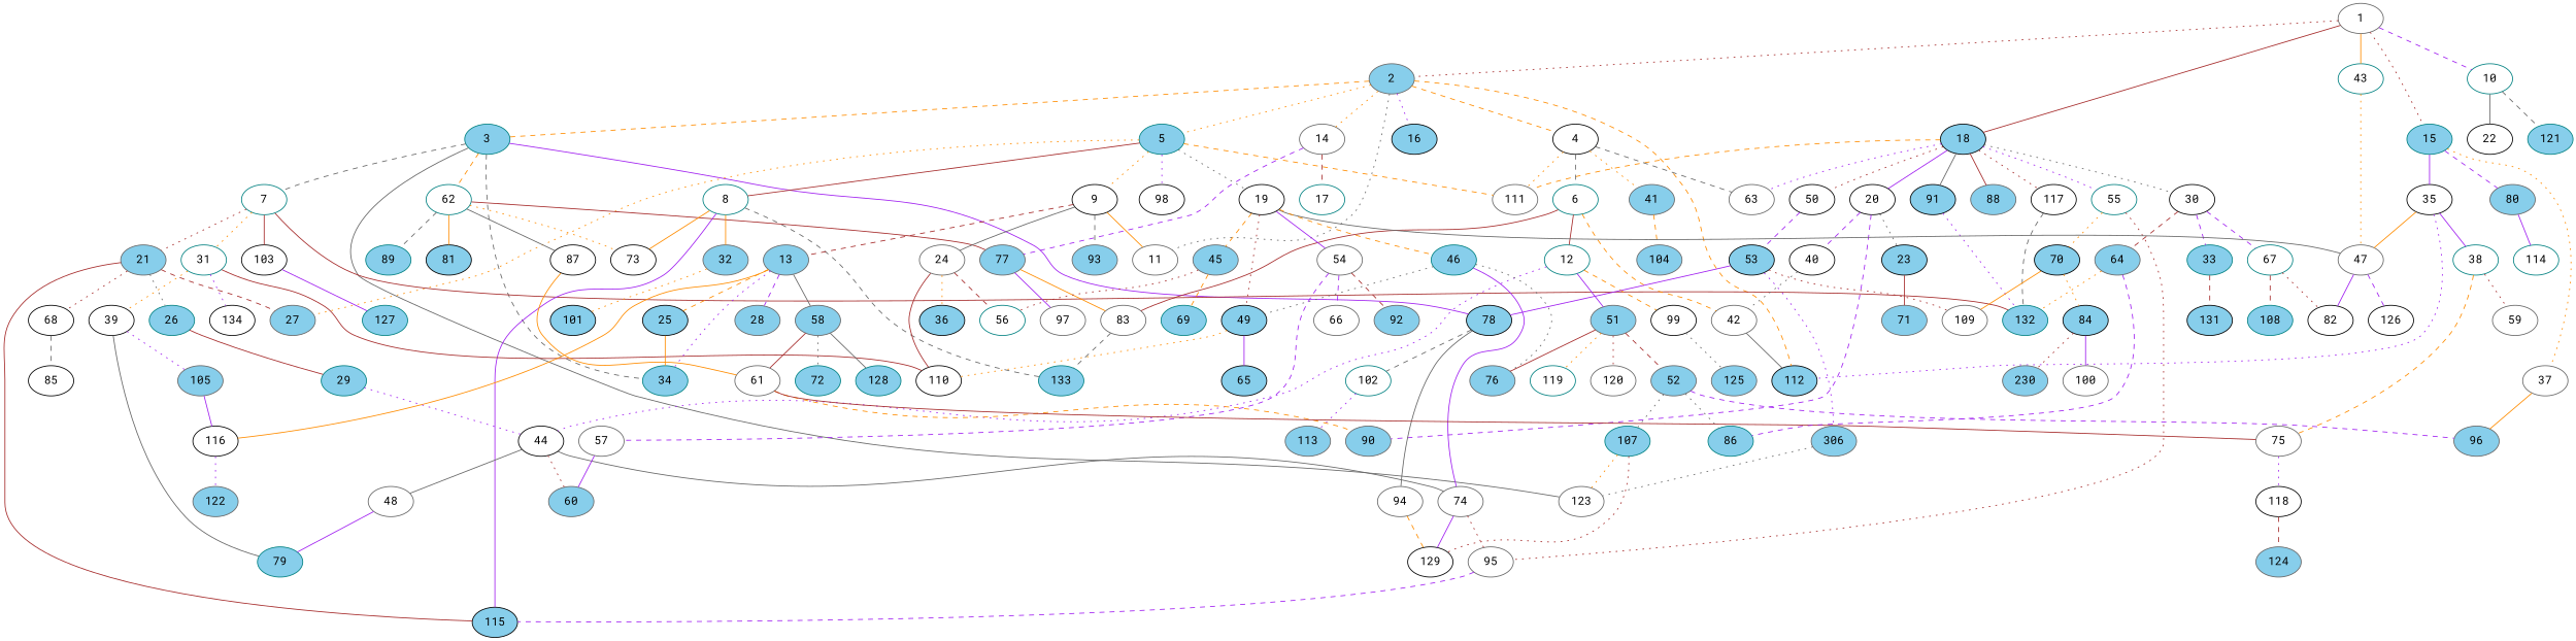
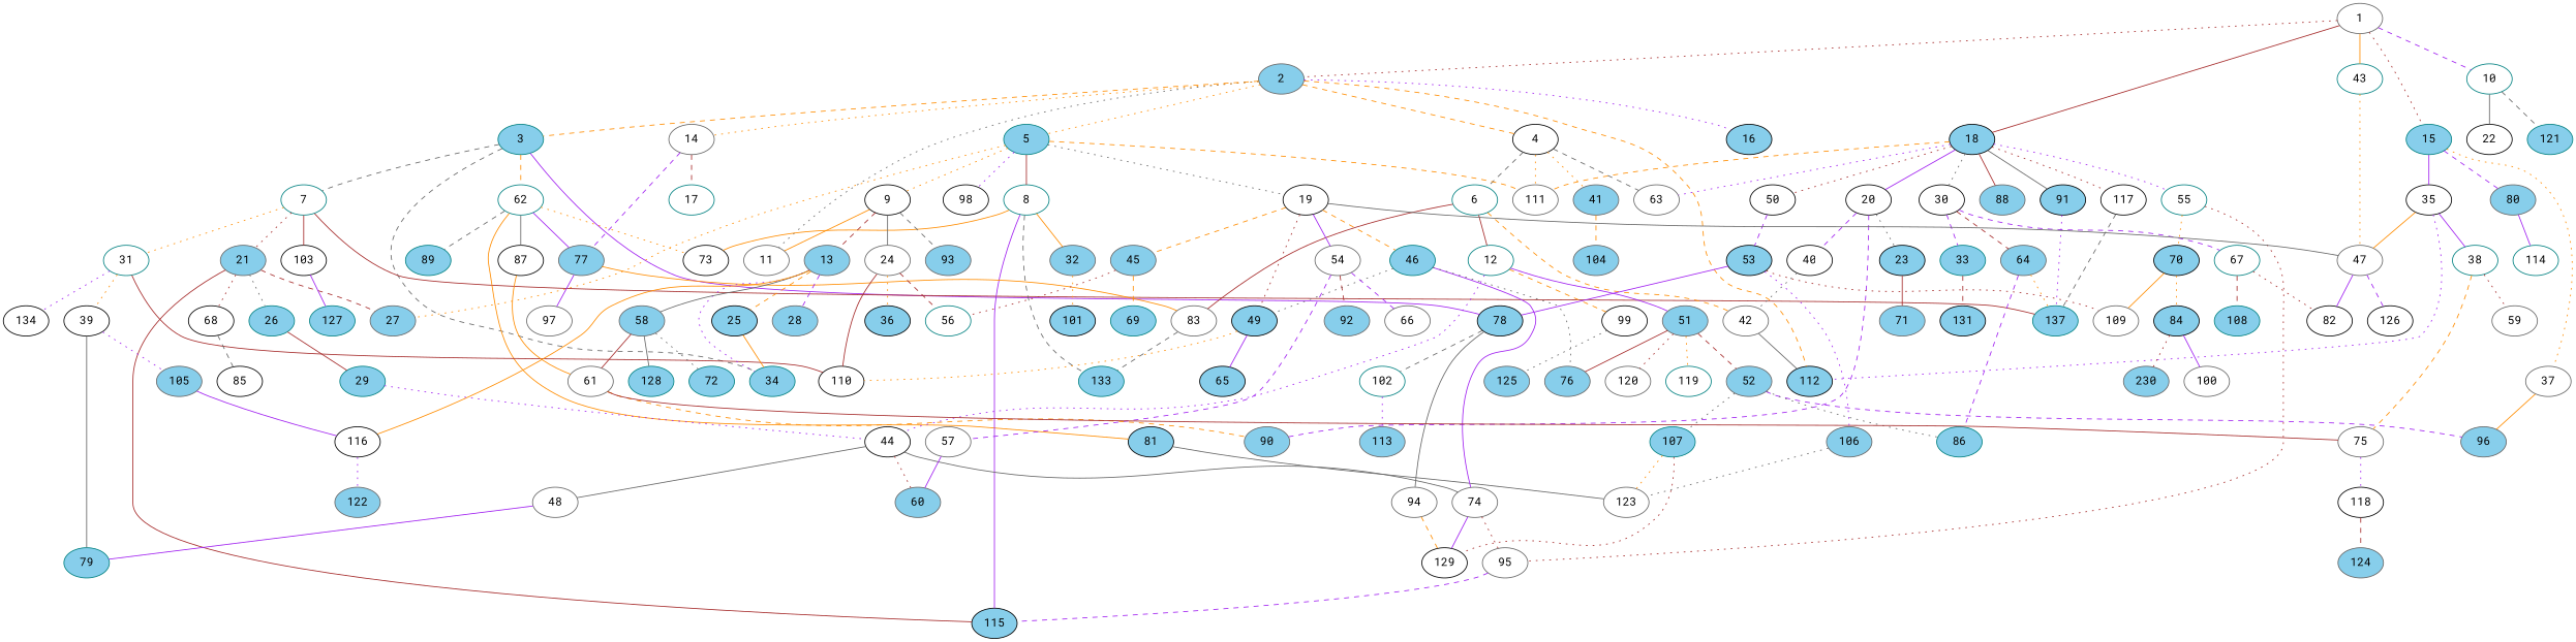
  graph {
    fontname="Roboto Mono"
    node [color=gray40 fillcolor=white fontname="Roboto Mono" style=filled]
    edge [color=purple fontname="Roboto Mono" style=dotted]
    1
    2 [fillcolor=skyblue]
    10 [color=teal]
    15 [color=teal fillcolor=skyblue]
    18 [color=black fillcolor=skyblue]
    43 [color=teal]
    3 [color=teal fillcolor=skyblue]
    4 [color=black]
    5 [color=teal fillcolor=skyblue]
    11
    14
    16 [color=black fillcolor=skyblue]
    112 [color=black fillcolor=skyblue]
    22 [color=black]
    121 [color=teal fillcolor=skyblue]
    35 [color=black]
    37
    80 [fillcolor=skyblue]
    63
    111
    20 [color=black]
    30 [color=black]
    50 [color=black]
    55 [color=teal]
    88 [fillcolor=skyblue]
    91 [color=black fillcolor=skyblue]
    117 [color=black]
    47
    7 [color=teal]
    34 [color=teal fillcolor=skyblue]
    62 [color=teal]
    78 [color=black fillcolor=skyblue]
    123
    6 [color=teal]
    41 [fillcolor=skyblue]
    8 [color=teal]
    9 [color=black]
    19 [color=black]
    27 [fillcolor=skyblue]
    98 [color=black]
    17 [color=teal]
    77 [fillcolor=skyblue]
    21 [fillcolor=skyblue]
    31 [color=teal]
    103 [color=black]
-   132 [color=teal fillcolor=skyblue]
+   132 [color=teal fillcolor=skyblue label=137]
    73 [color=black]
    81 [color=black fillcolor=skyblue]
    87 [color=black]
    89 [color=teal fillcolor=skyblue]
    94
    102 [color=teal]
    12 [color=teal]
    42
    83
    104 [fillcolor=skyblue]
    32 [fillcolor=skyblue]
    115 [color=black fillcolor=skyblue]
    133 [color=teal fillcolor=skyblue]
    13 [fillcolor=skyblue]
    24
    93 [fillcolor=skyblue]
    45 [fillcolor=skyblue]
    46 [color=teal fillcolor=skyblue]
    49 [color=black fillcolor=skyblue]
    54
    44 [color=black]
    51 [fillcolor=skyblue]
    99 [color=black]
    26 [color=teal fillcolor=skyblue]
    68 [color=black]
    110 [color=black]
    39 [color=black]
    134 [color=black]
    127 [color=teal fillcolor=skyblue]
    101 [color=black fillcolor=skyblue]
    25 [color=black fillcolor=skyblue]
    28 [fillcolor=skyblue]
    58 [fillcolor=skyblue]
    116 [color=black]
    36 [color=black fillcolor=skyblue]
    56 [color=teal]
    48
    60 [fillcolor=skyblue]
    74
    76 [fillcolor=skyblue]
    52 [fillcolor=skyblue]
    119 [color=teal]
    120
    125 [fillcolor=skyblue]
    61
    72 [color=teal fillcolor=skyblue]
    128 [color=teal fillcolor=skyblue]
    122 [fillcolor=skyblue]
    97
    38 [color=teal]
    96 [fillcolor=skyblue]
    114 [color=teal]
    23 [color=black fillcolor=skyblue]
    40 [color=black]
    90 [fillcolor=skyblue]
    33 [color=teal fillcolor=skyblue]
    64 [fillcolor=skyblue]
    67 [color=teal]
    53 [color=black fillcolor=skyblue]
    70 [color=black fillcolor=skyblue]
    95
    69 [color=teal fillcolor=skyblue]
    82 [color=black]
    126 [color=black]
    65 [color=black fillcolor=skyblue]
    57
    66
    92 [fillcolor=skyblue]
    71 [fillcolor=skyblue]
    29 [color=teal fillcolor=skyblue]
    85 [color=black]
    131 [color=black fillcolor=skyblue]
    86 [color=teal fillcolor=skyblue]
    108 [color=teal fillcolor=skyblue]
    79 [color=teal fillcolor=skyblue]
    105 [fillcolor=skyblue]
    59
    75
    118 [color=black]
    129 [color=black]
-   106 [fillcolor=skyblue label=306]
+   106 [fillcolor=skyblue]
    109
    107 [color=teal fillcolor=skyblue]
    84 [color=black fillcolor=skyblue]
    100
    n132 [fillcolor=skyblue label=230]
    124 [fillcolor=skyblue]
    113 [fillcolor=skyblue]
    1 -- 2 [color=brown]
    1 -- 10 [style=dashed]
    1 -- 15 [color=brown]
    1 -- 18 [color=brown style=solid]
    1 -- 43 [color=darkorange style=solid]
    2 -- 3 [color=darkorange style=dashed]
    2 -- 4 [color=darkorange style=dashed]
    2 -- 5 [color=darkorange]
    2 -- 11 [color=gray40]
    2 -- 14 [color=darkorange]
    2 -- 16
    2 -- 112 [color=darkorange style=dashed]
    10 -- 22 [color=gray40 style=solid]
    10 -- 121 [color=gray40 style=dashed]
    15 -- 35 [style=solid]
    15 -- 37 [color=darkorange]
    15 -- 80 [style=dashed]
    18 -- 63
    18 -- 111 [color=darkorange style=dashed]
    18 -- 20 [style=solid]
    18 -- 30 [color=gray40]
    18 -- 50 [color=brown]
    18 -- 55
    18 -- 88 [color=brown style=solid]
    18 -- 91 [color=gray40 style=solid]
    18 -- 117 [color=brown]
    43 -- 47 [color=darkorange]
    3 -- 7 [color=gray40 style=dashed]
    3 -- 34 [color=gray40 style=dashed]
    3 -- 62 [color=darkorange style=dashed]
    3 -- 78 [style=solid]
-   3 -- 123 [color=gray40 style=solid]
+   81 -- 123 [color=gray40 style=solid]
    4 -- 63 [color=gray40 style=dashed]
    4 -- 111 [color=darkorange]
    4 -- 6 [color=gray40 style=dashed]
    4 -- 41 [color=darkorange]
    5 -- 111 [color=darkorange style=dashed]
    5 -- 8 [color=brown style=solid]
    5 -- 9 [color=darkorange]
    5 -- 19 [color=gray40]
    5 -- 27 [color=darkorange]
    5 -- 98
    14 -- 17 [color=brown style=dashed]
    14 -- 77 [style=dashed]
    35 -- 112
    35 -- 47 [color=darkorange style=solid]
    35 -- 38 [style=solid]
    37 -- 96 [color=darkorange style=solid]
    80 -- 114 [style=solid]
    20 -- 23 [color=gray40]
    20 -- 40 [style=dashed]
    20 -- 90 [style=dashed]
    30 -- 33 [style=dashed]
    30 -- 64 [color=brown style=dashed]
    30 -- 67 [style=dashed]
    50 -- 53 [style=dashed]
    55 -- 70 [color=darkorange]
    55 -- 95 [color=brown]
    91 -- 132
    117 -- 132 [color=gray40 style=dashed]
    47 -- 82 [style=solid]
    47 -- 126 [style=dashed]
    7 -- 21 [color=brown]
    7 -- 31 [color=darkorange]
    7 -- 103 [color=brown style=solid]
    7 -- 132 [color=brown style=solid]
-   62 -- 77 [color=brown style=solid]
+   62 -- 77 [style=solid]
    62 -- 73 [color=darkorange]
    62 -- 81 [color=darkorange style=solid]
    62 -- 87 [color=gray40 style=solid]
    62 -- 89 [color=gray40 style=dashed]
    78 -- 94 [color=gray40 style=solid]
    78 -- 102 [color=gray40 style=dashed]
    6 -- 12 [color=brown style=solid]
    6 -- 42 [color=darkorange style=dashed]
    6 -- 83 [color=brown style=solid]
    41 -- 104 [color=darkorange style=dashed]
    8 -- 73 [color=darkorange style=solid]
    8 -- 32 [color=darkorange style=solid]
    8 -- 115 [style=solid]
    8 -- 133 [color=gray40 style=dashed]
    9 -- 11 [color=darkorange style=solid]
    9 -- 13 [color=brown style=dashed]
    9 -- 24 [color=gray40 style=solid]
    9 -- 93 [color=gray40 style=dashed]
    19 -- 47 [color=gray40 style=solid]
    19 -- 45 [color=darkorange style=dashed]
    19 -- 46 [color=darkorange style=dashed]
    19 -- 49 [color=brown]
    19 -- 54 [style=solid]
    77 -- 83 [color=darkorange style=solid]
    77 -- 97 [style=solid]
    21 -- 27 [color=brown style=dashed]
    21 -- 115 [color=brown style=solid]
    21 -- 26 [color=gray40]
    21 -- 68 [color=brown]
    31 -- 110 [color=brown style=solid]
    31 -- 39 [color=darkorange]
    31 -- 134
    103 -- 127 [style=solid]
    87 -- 61 [color=darkorange style=solid]
    94 -- 129 [color=darkorange style=dashed]
    102 -- 113
    12 -- 44
    12 -- 51 [style=solid]
    12 -- 99 [color=darkorange style=dashed]
    42 -- 112 [color=gray40 style=solid]
    83 -- 133 [color=gray40 style=dashed]
    32 -- 101 [color=darkorange]
    13 -- 34
    13 -- 25 [color=darkorange style=dashed]
    13 -- 28 [style=dashed]
    13 -- 58 [color=gray40 style=solid]
    13 -- 116 [color=darkorange style=solid]
    24 -- 110 [color=brown style=solid]
    24 -- 36 [color=darkorange]
    24 -- 56 [color=brown style=dashed]
    45 -- 56 [color=brown]
    45 -- 69 [color=darkorange style=dashed]
    46 -- 49 [color=gray40]
    46 -- 74 [style=solid]
    46 -- 76 [color=gray40]
    49 -- 110 [color=darkorange]
    49 -- 65 [style=solid]
    54 -- 57 [style=dashed]
    54 -- 66 [style=dashed]
    54 -- 92 [color=brown style=dashed]
    44 -- 48 [color=gray40 style=solid]
    44 -- 60 [color=brown]
    44 -- 74 [color=gray40 style=solid]
    51 -- 76 [color=brown style=solid]
    51 -- 52 [color=brown style=dashed]
    51 -- 119 [color=darkorange]
    51 -- 120 [color=brown]
    99 -- 125 [color=gray40]
    26 -- 29 [color=brown style=solid]
    68 -- 85 [color=gray40 style=dashed]
    39 -- 79 [color=gray40 style=solid]
    39 -- 105
    25 -- 34 [color=darkorange style=solid]
    58 -- 61 [color=brown style=solid]
    58 -- 72 [color=gray40]
    58 -- 128 [color=gray40 style=solid]
    116 -- 122
    48 -- 79 [style=solid]
    74 -- 95 [color=brown]
    74 -- 129 [style=solid]
    52 -- 96 [style=dashed]
    52 -- 86 [color=gray40]
    52 -- 107 [color=gray40]
    61 -- 90 [color=darkorange style=dashed]
    61 -- 75 [color=brown style=solid]
    38 -- 59 [color=brown]
    38 -- 75 [color=darkorange style=dashed]
    23 -- 71 [color=brown style=solid]
    40 -- 42 [color=gray40]
    33 -- 131 [color=brown style=dashed]
    64 -- 132 [color=darkorange]
    64 -- 86 [style=dashed]
    67 -- 82 [color=brown]
    67 -- 108 [color=brown style=dashed]
    53 -- 78 [style=solid]
    53 -- 106
    53 -- 109 [color=brown]
    70 -- 109 [color=darkorange style=solid]
    70 -- 84 [color=darkorange]
    95 -- 115 [style=dashed]
    57 -- 60 [style=solid]
    29 -- 44
    105 -- 116 [style=solid]
    75 -- 118
    118 -- 124 [color=brown style=dashed]
    106 -- 123 [color=gray40]
    107 -- 123 [color=darkorange]
    107 -- 129 [color=brown]
    84 -- 100 [style=solid]
    84 -- n132 [color=brown]
  }
